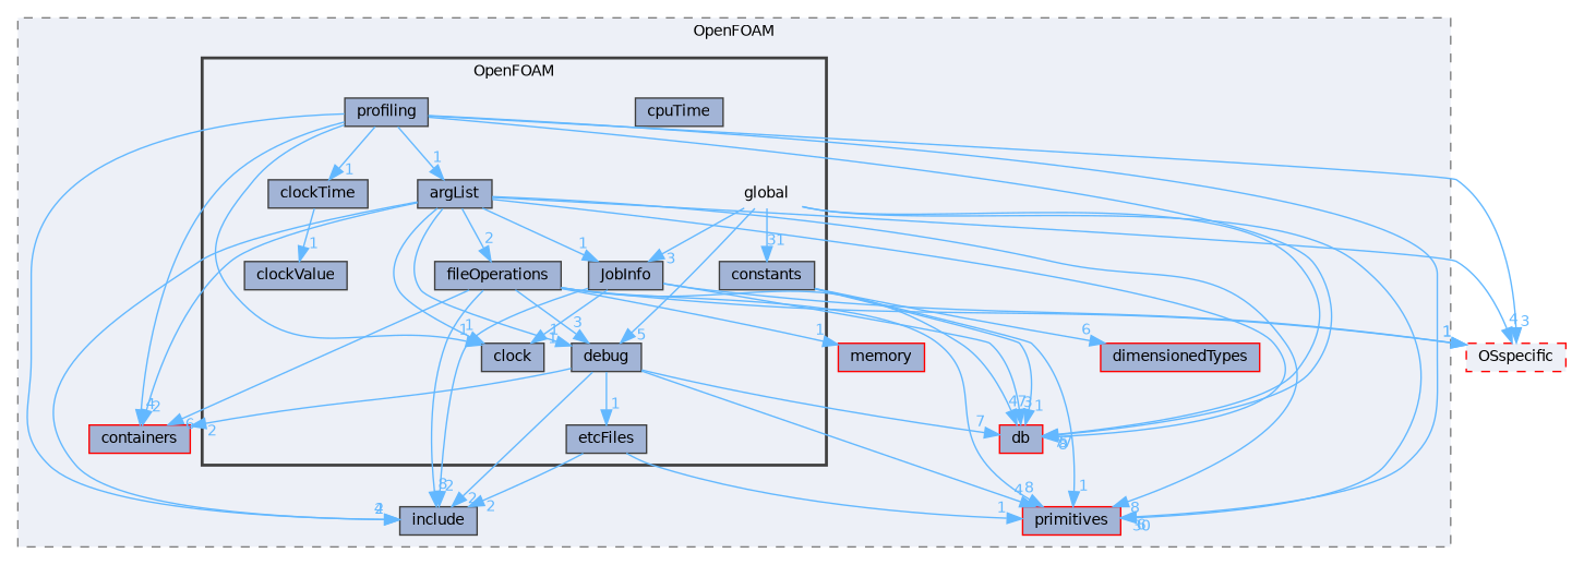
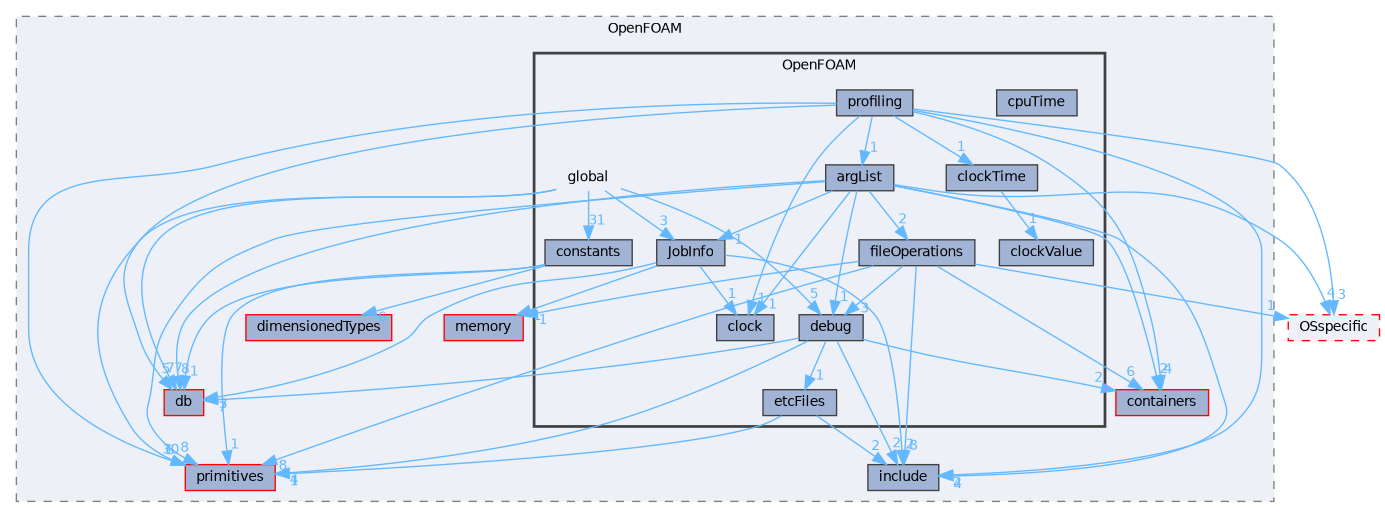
  digraph {
    compound=true
    node [fontname=Helvetica fontsize=10 shape=box color=grey25 fillcolor="#a2b4d6" style=filled]
    edge [color=steelblue1 fontcolor=steelblue1 fontname=Helvetica fontsize=10 headlabel=1 labeldistance=1.5 labelfontname=Helvetica labelfontsize=10]
    n1 [height=0.2 label=global shape=plaintext width=0.4 color="" fillcolor="" style=""]
    n2 [height=0.2 label=argList width=0.4]
    n3 [height=0.2 label=clock width=0.4]
    n4 [height=0.2 label=clockTime width=0.4]
    n5 [height=0.2 label=clockValue width=0.4]
    n6 [height=0.2 label=constants width=0.4]
    n7 [height=0.2 label=cpuTime width=0.4]
    n8 [height=0.2 label=debug width=0.4]
    n9 [height=0.2 label=etcFiles width=0.4]
    n10 [height=0.2 label=fileOperations width=0.4]
    n11 [height=0.2 label=JobInfo width=0.4]
    n12 [height=0.2 label=profiling width=0.4]
    n13 [color=red height=0.2 label=containers width=0.4]
    n14 [color=red height=0.2 label=memory width=0.4]
    n15 [color=red height=0.2 label=primitives width=0.4]
    n16 [color=red height=0.2 label=db width=0.4]
    n17 [color=red height=0.2 label=dimensionedTypes width=0.4]
    n18 [height=0.2 label=include width=0.4]
    n19 [color=red fillcolor="#edf0f7" height=0.2 label=OSspecific style="filled,dashed" width=0.4]
    subgraph cluster_1 {
      bgcolor="#edf0f7"
      fontname=Helvetica
      fontsize=10
      label=OpenFOAM
      pencolor=grey50
      style="filled,dashed"
      n13
      n14
      n15
      n16
      n17
      n18
      subgraph cluster_2 {
        bgcolor="#edf0f7"
        fontname=Helvetica
        fontsize=10
        pencolor=grey25
        style="filled,bold"
        n1
        n2
        n3
        n4
        n5
        n6
        n7
        n8
        n9
        n10
        n11
        n12
      }
    }
    n1 -> n6 [headlabel=31]
    n1 -> n8 [headlabel=5]
    n1 -> n11 [headlabel=3]
    n1 -> n15 [headlabel=30]
    n1 -> n16 [headlabel=77]
    n2 -> n3
    n2 -> n8
    n2 -> n10 [headlabel=2]
    n2 -> n11
    n2 -> n13 [headlabel=2]
    n2 -> n15 [headlabel=8]
    n2 -> n16 [headlabel=8]
    n2 -> n18 [headlabel=4]
    n2 -> n19 [headlabel=4]
    n4 -> n5
    n6 -> n15
    n6 -> n16
    n6 -> n17 [headlabel=6]
    n8 -> n9
    n8 -> n13 [headlabel=2]
    n8 -> n15 [headlabel=4]
    n8 -> n16 [headlabel=7]
    n8 -> n18 [headlabel=2]
    n9 -> n15
    n9 -> n18 [headlabel=2]
    n10 -> n8 [headlabel=3]
    n10 -> n13 [headlabel=6]
    n10 -> n14
    n10 -> n15 [headlabel=8]
-   n10 -> n16 [headlabel=47]
    n10 -> n18 [headlabel=8]
    n10 -> n19
    n11 -> n3
    n11 -> n16 [headlabel=3]
    n11 -> n18 [headlabel=2]
-   n11 -> n19
+   n11 -> n14
    n12 -> n2
    n12 -> n3
    n12 -> n4
    n12 -> n13 [headlabel=4]
    n12 -> n15 [headlabel=6]
    n12 -> n16 [headlabel=5]
    n12 -> n18 [headlabel=2]
    n12 -> n19 [headlabel=3]
  }
